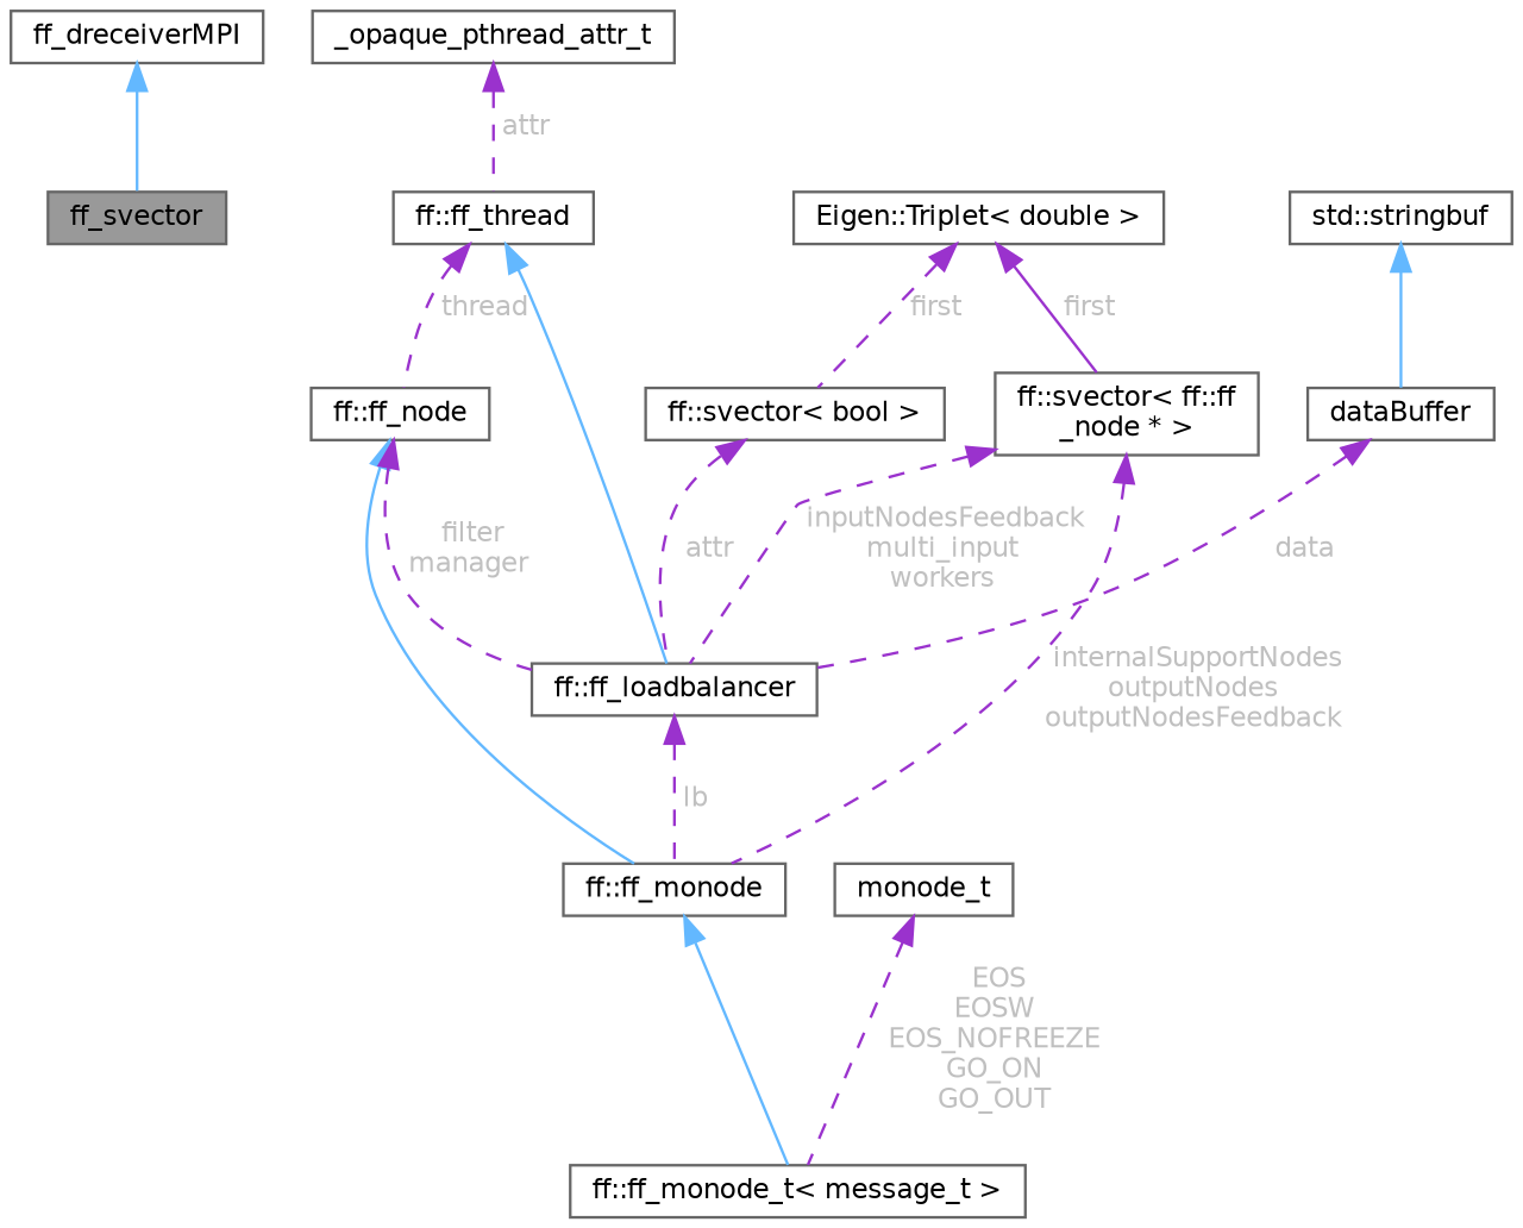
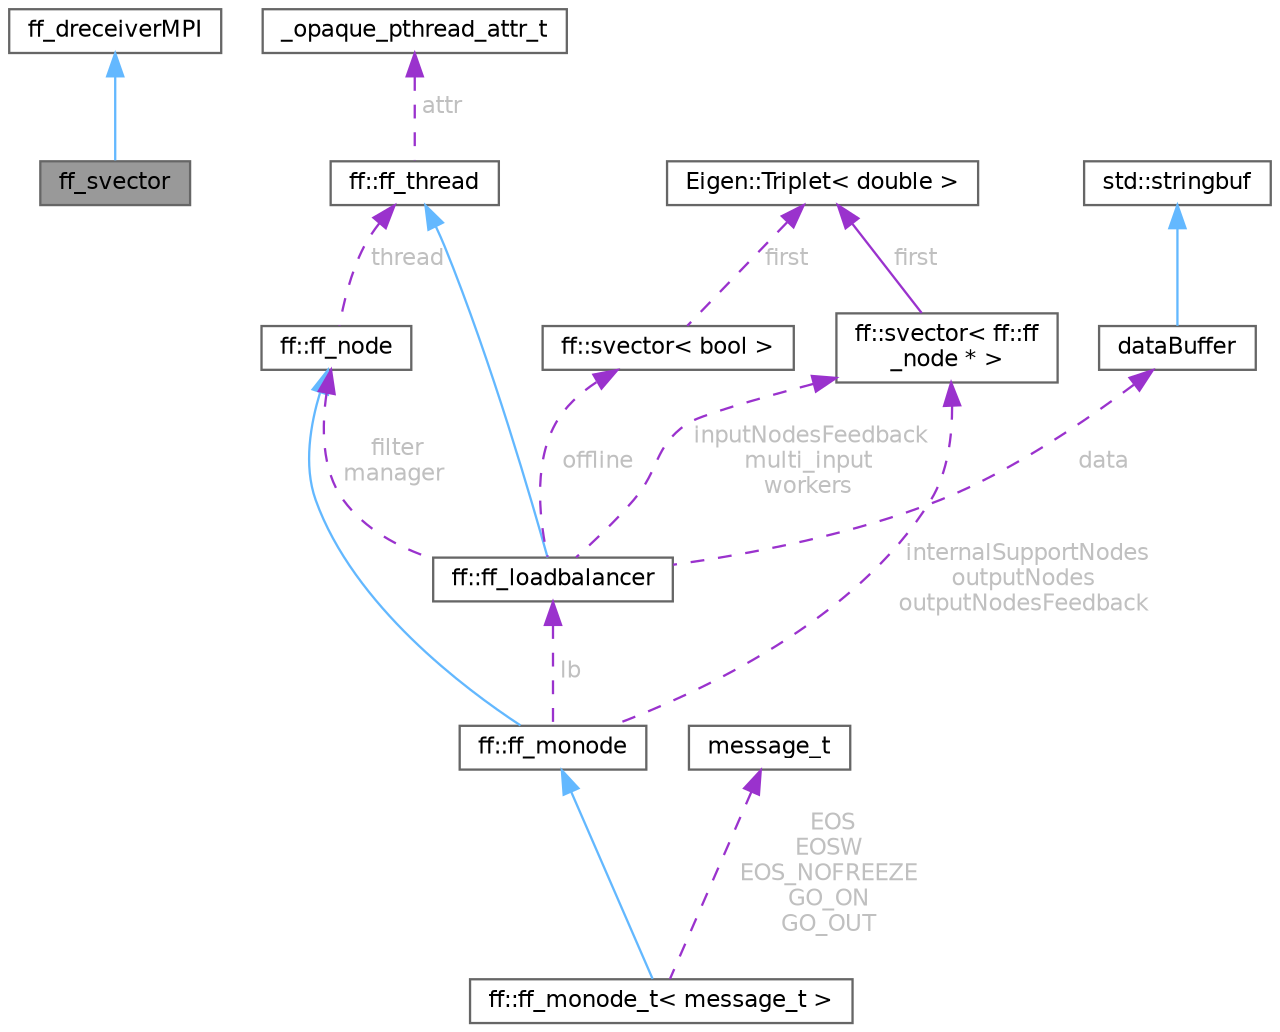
  digraph {
    node [color=gray40 fillcolor=white fontname=Helvetica fontsize=10 shape=box style=filled]
    edge [color=darkorchid3 dir=back fontname=Helvetica fontsize=10 labelfontname=Helvetica labelfontsize=10 style=dashed fontcolor=grey]
    n1 [fillcolor=grey60 fontcolor=black height=0.2 label=ff_svector width=0.4]
    n2 [height=0.2 label=ff_dreceiverMPI width=0.4]
    n3 [height=0.2 label="ff::ff_monode_t\< message_t \>" width=0.4]
    n4 [height=0.2 label="ff::ff_monode" width=0.4]
    n5 [height=0.2 label="ff::ff_node" width=0.4]
    n6 [height=0.2 label="ff::ff_loadbalancer" width=0.4]
    n7 [height=0.2 label="ff::ff_thread" width=0.4]
    n8 [height=0.2 label=_opaque_pthread_attr_t width=0.4]
    n9 [height=0.2 label="ff::svector\< ff::ff\l_node * \>" width=0.4]
    n10 [height=0.2 label="Eigen::Triplet\< double \>" width=0.4]
    n11 [height=0.2 label="ff::svector\< bool \>" width=0.4]
-   n12 [height=0.2 label=monode_t width=0.4]
+   n12 [height=0.2 label=message_t width=0.4]
    n13 [height=0.2 label=dataBuffer width=0.4]
    n14 [height=0.2 label="std::stringbuf" width=0.4]
    n2 -> n1 [color=steelblue1 style=solid fontcolor=""]
    n4 -> n3 [color=steelblue1 style=solid fontcolor=""]
    n5 -> n4 [color=steelblue1 style=solid fontcolor=""]
    n5 -> n6 [label=" filter\nmanager"]
    n6 -> n4 [label=" lb"]
    n7 -> n5 [label=" thread"]
    n7 -> n6 [color=steelblue1 style=solid fontcolor=""]
    n8 -> n7 [label=" attr"]
    n9 -> n4 [label=" internalSupportNodes\noutputNodes\noutputNodesFeedback"]
    n9 -> n6 [label=" inputNodesFeedback\nmulti_input\nworkers"]
    n10 -> n9 [label=" first" style=solid]
    n10 -> n11 [label=" first"]
-   n11 -> n6 [label=" attr"]
+   n11 -> n6 [label=" offline"]
    n12 -> n3 [label=" EOS\nEOSW\nEOS_NOFREEZE\nGO_ON\nGO_OUT"]
    n13 -> n6 [label=" data"]
    n14 -> n13 [color=steelblue1 style=solid fontcolor=""]
  }
